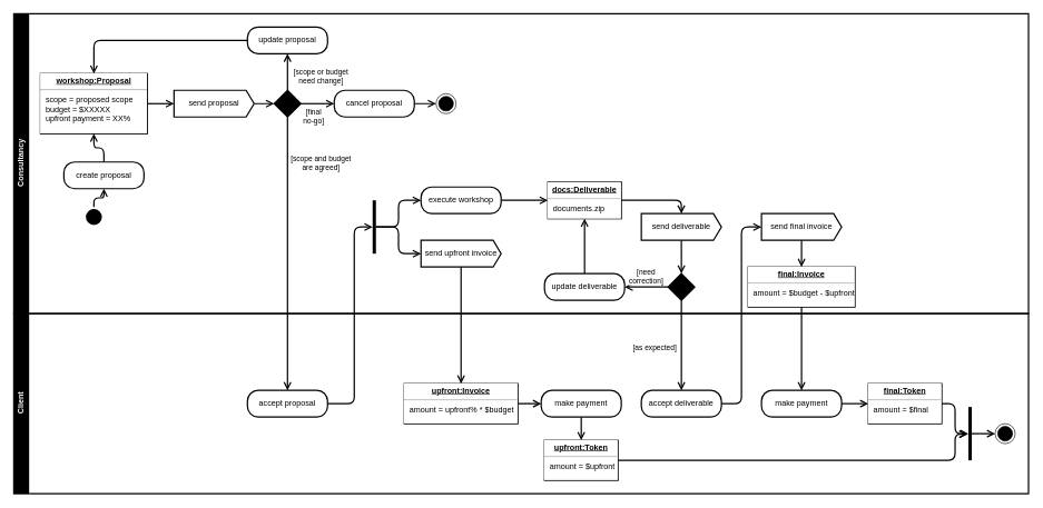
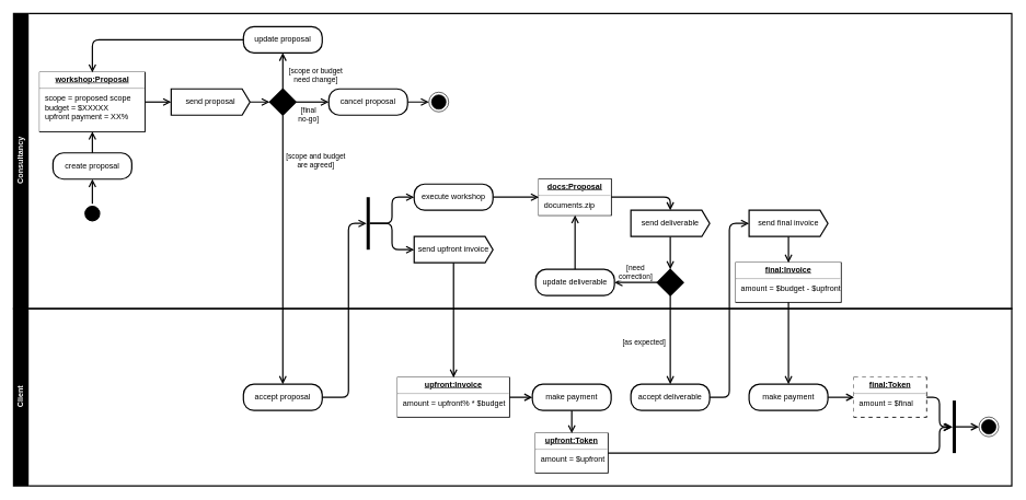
  <mxCell id="0" />
  <mxCell id="1" parent="0" />
  <mxCell id="2" value="Consultancy" style="swimlane;html=1;horizontal=0;swimlaneLine=0;strokeWidth=2;fillColor=#000000;labelBackgroundColor=#000000;fontColor=#FFFFFF;" vertex="1" parent="1"><mxGeometry x="20" y="20" width="1520" height="450" as="geometry" /></mxCell>
  <mxCell id="3" value="" style="ellipse;html=1;shape=startState;strokeWidth=2;fillColor=#000000;" vertex="1" parent="2"><mxGeometry x="105" y="290" width="30" height="30" as="geometry" /></mxCell>
  <mxCell id="4" value="" style="edgeStyle=orthogonalEdgeStyle;html=1;verticalAlign=bottom;endArrow=open;endSize=8;strokeWidth=2;" edge="1" source="3" parent="2" target="5"><mxGeometry relative="1" as="geometry"><mxPoint x="180" y="135" as="targetPoint" /></mxGeometry></mxCell>
- <mxCell id="5" value="create proposal" style="rounded=1;whiteSpace=wrap;html=1;arcSize=40;strokeWidth=2;" vertex="1" parent="2"><mxGeometry x="75" y="222.5" width="120" height="40" as="geometry" /></mxCell>
+ <mxCell id="5" value="create proposal" style="rounded=1;whiteSpace=wrap;html=1;arcSize=40;strokeWidth=2;" vertex="1" parent="2"><mxGeometry x="60" y="212.5" width="120" height="40" as="geometry" /></mxCell>
  <mxCell id="6" value="" style="edgeStyle=orthogonalEdgeStyle;html=1;verticalAlign=bottom;endArrow=open;endSize=8;strokeWidth=2;entryX=0.5;entryY=1;entryDx=0;entryDy=0;" edge="1" source="5" parent="2" target="8"><mxGeometry relative="1" as="geometry"><mxPoint x="250" y="135" as="targetPoint" /></mxGeometry></mxCell>
  <mxCell id="7" style="edgeStyle=orthogonalEdgeStyle;rounded=1;orthogonalLoop=1;jettySize=auto;html=1;strokeWidth=2;fontColor=#000000;verticalAlign=bottom;endArrow=open;endSize=8;entryX=0;entryY=0.5;entryDx=0;entryDy=0;entryPerimeter=0;" edge="1" parent="2" source="8" target="27"><mxGeometry relative="1" as="geometry"><mxPoint x="240" y="135" as="targetPoint" /></mxGeometry></mxCell>
  <mxCell id="8" value="&lt;p style=&quot;margin: 0px ; margin-top: 4px ; text-align: center ; text-decoration: underline&quot;&gt;&lt;b&gt;workshop:Proposal&lt;/b&gt;&lt;/p&gt;&lt;hr&gt;&lt;p style=&quot;margin: 0px ; margin-left: 8px&quot;&gt;scope = proposed scope&lt;br&gt;budget = $XXXXX&lt;br&gt;upfront payment = XX%&lt;/p&gt;" style="verticalAlign=top;align=left;overflow=fill;fontSize=12;fontFamily=Helvetica;html=1;labelBackgroundColor=#FFFFFF;strokeWidth=2;" vertex="1" parent="2"><mxGeometry x="40" y="90" width="160" height="90" as="geometry" /></mxCell>
  <mxCell id="9" value="[final&lt;br&gt;no-go]" style="edgeStyle=orthogonalEdgeStyle;rounded=1;orthogonalLoop=1;jettySize=auto;html=1;entryX=0;entryY=0.5;entryDx=0;entryDy=0;strokeWidth=2;fontColor=#000000;verticalAlign=bottom;labelBackgroundColor=#ffffff;endArrow=open;endSize=8;" edge="1" parent="2" source="10" target="15"><mxGeometry x="-0.226" y="-35" relative="1" as="geometry"><mxPoint as="offset" /></mxGeometry></mxCell>
  <mxCell id="10" value="" style="shape=rhombus;html=1;verticalLabelPosition=bottom;verticalAlignment=top;labelBackgroundColor=#FFFFFF;strokeWidth=2;fillColor=#000000;fontColor=#000000;" vertex="1" parent="2"><mxGeometry x="390" y="115" width="40" height="40" as="geometry" /></mxCell>
  <mxCell id="11" value="[scope or budget&lt;br&gt;need change]" style="edgeStyle=elbowEdgeStyle;html=1;elbow=vertical;verticalAlign=bottom;endArrow=open;rounded=1;labelBackgroundColor=#ffffff;endSize=8;strokeWidth=2;fontColor=#000000;entryX=0.5;entryY=1;entryDx=0;entryDy=0;" edge="1" source="10" parent="2" target="13"><mxGeometry x="-0.818" y="-50" relative="1" as="geometry"><mxPoint x="640" y="135" as="targetPoint" /><mxPoint as="offset" /></mxGeometry></mxCell>
  <mxCell id="12" style="edgeStyle=orthogonalEdgeStyle;rounded=1;orthogonalLoop=1;jettySize=auto;html=1;strokeWidth=2;fontColor=#000000;verticalAlign=bottom;endArrow=open;endSize=8;" edge="1" parent="2" source="13" target="8"><mxGeometry relative="1" as="geometry"><Array as="points"><mxPoint x="120" y="40" /></Array></mxGeometry></mxCell>
  <mxCell id="13" value="update proposal" style="rounded=1;whiteSpace=wrap;html=1;arcSize=40;strokeWidth=2;" vertex="1" parent="2"><mxGeometry x="350" y="20" width="120" height="40" as="geometry" /></mxCell>
  <mxCell id="14" style="edgeStyle=orthogonalEdgeStyle;rounded=1;orthogonalLoop=1;jettySize=auto;html=1;strokeWidth=2;fontColor=#000000;verticalAlign=bottom;labelBackgroundColor=#ffffff;endArrow=open;endSize=8;" edge="1" parent="2" source="15" target="16"><mxGeometry relative="1" as="geometry" /></mxCell>
  <mxCell id="15" value="cancel proposal" style="rounded=1;whiteSpace=wrap;html=1;arcSize=40;strokeWidth=2;" vertex="1" parent="2"><mxGeometry x="480" y="115" width="120" height="40" as="geometry" /></mxCell>
  <mxCell id="16" value="" style="ellipse;html=1;shape=endState;fillColor=#000000;labelBackgroundColor=#FFFFFF;fontColor=#000000;" vertex="1" parent="2"><mxGeometry x="632.5" y="120" width="30" height="30" as="geometry" /></mxCell>
  <mxCell id="17" style="edgeStyle=orthogonalEdgeStyle;rounded=1;orthogonalLoop=1;jettySize=auto;html=1;entryX=0;entryY=0.5;entryDx=0;entryDy=0;strokeWidth=2;fontColor=#000000;verticalAlign=bottom;endArrow=open;endSize=8;entryPerimeter=0;" edge="1" parent="2" source="19" target="32"><mxGeometry relative="1" as="geometry"><mxPoint x="610" y="360" as="targetPoint" /></mxGeometry></mxCell>
  <mxCell id="18" style="edgeStyle=orthogonalEdgeStyle;rounded=1;orthogonalLoop=1;jettySize=auto;html=1;entryX=0;entryY=0.5;entryDx=0;entryDy=0;strokeWidth=2;fontColor=#000000;verticalAlign=bottom;endArrow=open;endSize=8;" edge="1" parent="2" source="19" target="21"><mxGeometry relative="1" as="geometry" /></mxCell>
  <mxCell id="19" value="" style="html=1;points=[];perimeter=orthogonalPerimeter;fillColor=#000000;strokeColor=none;labelBackgroundColor=#FFFFFF;fontColor=#000000;" vertex="1" parent="2"><mxGeometry x="537.5" y="280" width="5" height="80" as="geometry" /></mxCell>
  <mxCell id="20" style="edgeStyle=orthogonalEdgeStyle;rounded=1;orthogonalLoop=1;jettySize=auto;html=1;entryX=0;entryY=0.5;entryDx=0;entryDy=0;strokeWidth=2;fontColor=#000000;verticalAlign=bottom;endArrow=open;endSize=8;" edge="1" parent="2" source="21" target="23"><mxGeometry relative="1" as="geometry" /></mxCell>
  <mxCell id="21" value="execute workshop" style="rounded=1;whiteSpace=wrap;html=1;arcSize=40;strokeWidth=2;" vertex="1" parent="2"><mxGeometry x="610" y="260" width="120" height="40" as="geometry" /></mxCell>
  <mxCell id="22" style="edgeStyle=orthogonalEdgeStyle;rounded=1;orthogonalLoop=1;jettySize=auto;html=1;strokeWidth=2;fontColor=#000000;verticalAlign=bottom;endArrow=open;endSize=8;entryX=0.5;entryY=0;entryDx=0;entryDy=0;entryPerimeter=0;" edge="1" parent="2" source="23" target="29"><mxGeometry relative="1" as="geometry" /></mxCell>
- <mxCell id="23" value="&lt;p style=&quot;margin: 0px ; margin-top: 4px ; text-align: center ; text-decoration: underline&quot;&gt;&lt;b&gt;docs:Deliverable&lt;/b&gt;&lt;/p&gt;&lt;hr&gt;&lt;p style=&quot;margin: 0px ; margin-left: 8px&quot;&gt;documents.zip&lt;/p&gt;" style="verticalAlign=top;align=left;overflow=fill;fontSize=12;fontFamily=Helvetica;html=1;labelBackgroundColor=#FFFFFF;strokeWidth=2;" vertex="1" parent="2"><mxGeometry x="800" y="252.5" width="110" height="55" as="geometry" /></mxCell>
+ <mxCell id="23" value="&lt;p style=&quot;margin: 0px ; margin-top: 4px ; text-align: center ; text-decoration: underline&quot;&gt;&lt;b&gt;docs:Proposal&lt;/b&gt;&lt;/p&gt;&lt;hr&gt;&lt;p style=&quot;margin: 0px ; margin-left: 8px&quot;&gt;documents.zip&lt;/p&gt;" style="verticalAlign=top;align=left;overflow=fill;fontSize=12;fontFamily=Helvetica;html=1;labelBackgroundColor=#FFFFFF;strokeWidth=2;" vertex="1" parent="2"><mxGeometry x="800" y="252.5" width="110" height="55" as="geometry" /></mxCell>
  <mxCell id="24" value="[need&lt;br&gt;correction]" style="edgeStyle=orthogonalEdgeStyle;rounded=1;orthogonalLoop=1;jettySize=auto;html=1;strokeWidth=2;fontColor=#000000;verticalAlign=bottom;endArrow=open;endSize=8;" edge="1" parent="2" source="25" target="31"><mxGeometry relative="1" as="geometry" /></mxCell>
  <mxCell id="25" value="" style="shape=rhombus;html=1;verticalLabelPosition=bottom;verticalAlignment=top;labelBackgroundColor=#FFFFFF;strokeWidth=2;fillColor=#000000;fontColor=#000000;" vertex="1" parent="2"><mxGeometry x="980" y="390" width="40" height="40" as="geometry" /></mxCell>
  <mxCell id="26" style="edgeStyle=orthogonalEdgeStyle;rounded=1;orthogonalLoop=1;jettySize=auto;html=1;entryX=0;entryY=0.5;entryDx=0;entryDy=0;strokeWidth=2;fontColor=#000000;verticalAlign=bottom;endArrow=open;endSize=8;" edge="1" parent="2" source="27" target="10"><mxGeometry relative="1" as="geometry"><mxPoint x="360" y="135" as="sourcePoint" /></mxGeometry></mxCell>
  <mxCell id="27" value="send proposal" style="html=1;shape=mxgraph.sysml.sendSigAct;strokeWidth=2;whiteSpace=wrap;align=center;labelBackgroundColor=#FFFFFF;fontColor=#000000;fillColor=#FFFFFF;" vertex="1" parent="2"><mxGeometry x="240" y="115" width="120" height="40" as="geometry" /></mxCell>
  <mxCell id="28" style="edgeStyle=orthogonalEdgeStyle;rounded=1;orthogonalLoop=1;jettySize=auto;html=1;strokeWidth=2;fontColor=#000000;verticalAlign=bottom;endArrow=open;endSize=8;" edge="1" parent="2" source="29" target="25"><mxGeometry relative="1" as="geometry" /></mxCell>
  <mxCell id="29" value="send deliverable" style="html=1;shape=mxgraph.sysml.sendSigAct;strokeWidth=2;whiteSpace=wrap;align=center;labelBackgroundColor=#FFFFFF;fontColor=#000000;fillColor=#FFFFFF;" vertex="1" parent="2"><mxGeometry x="940" y="300" width="120" height="40" as="geometry" /></mxCell>
  <mxCell id="30" style="edgeStyle=orthogonalEdgeStyle;rounded=1;orthogonalLoop=1;jettySize=auto;html=1;strokeWidth=2;fontColor=#000000;verticalAlign=bottom;endArrow=open;endSize=8;" edge="1" parent="2" source="31" target="23"><mxGeometry relative="1" as="geometry" /></mxCell>
  <mxCell id="31" value="update deliverable" style="rounded=1;whiteSpace=wrap;html=1;arcSize=40;strokeWidth=2;" vertex="1" parent="2"><mxGeometry x="795" y="390" width="120" height="40" as="geometry" /></mxCell>
  <mxCell id="32" value="send upfront invoice" style="html=1;shape=mxgraph.sysml.sendSigAct;strokeWidth=2;whiteSpace=wrap;align=center;labelBackgroundColor=#FFFFFF;fontColor=#000000;fillColor=#FFFFFF;" vertex="1" parent="2"><mxGeometry x="610" y="340" width="120" height="40" as="geometry" /></mxCell>
  <mxCell id="33" value="send final invoice" style="html=1;shape=mxgraph.sysml.sendSigAct;strokeWidth=2;whiteSpace=wrap;align=center;labelBackgroundColor=#FFFFFF;fontColor=#000000;fillColor=#FFFFFF;" vertex="1" parent="2"><mxGeometry x="1120" y="300" width="120" height="40" as="geometry" /></mxCell>
  <mxCell id="34" value="&lt;p style=&quot;margin: 0px ; margin-top: 4px ; text-align: center ; text-decoration: underline&quot;&gt;&lt;b&gt;final:Invoice&lt;/b&gt;&lt;/p&gt;&lt;hr&gt;&lt;p style=&quot;margin: 0px ; margin-left: 8px&quot;&gt;amount = $budget - $upfront&lt;br&gt;&lt;br&gt;&lt;/p&gt;" style="verticalAlign=top;align=left;overflow=fill;fontSize=12;fontFamily=Helvetica;html=1;labelBackgroundColor=#FFFFFF;strokeWidth=2;" vertex="1" parent="2"><mxGeometry x="1100" y="380" width="160" height="60" as="geometry" /></mxCell>
  <mxCell id="35" style="edgeStyle=orthogonalEdgeStyle;rounded=1;orthogonalLoop=1;jettySize=auto;html=1;strokeWidth=2;fontColor=#000000;verticalAlign=bottom;endArrow=open;endSize=8;" edge="1" parent="2" source="33" target="34"><mxGeometry relative="1" as="geometry" /></mxCell>
  <mxCell id="36" value="Client" style="swimlane;html=1;horizontal=0;swimlaneLine=0;strokeWidth=2;fillColor=#000000;labelBackgroundColor=#000000;fontColor=#FFFFFF;" vertex="1" parent="1"><mxGeometry x="20" y="470" width="1520" height="270" as="geometry" /></mxCell>
  <mxCell id="37" value="accept proposal" style="rounded=1;whiteSpace=wrap;html=1;arcSize=40;strokeWidth=2;" vertex="1" parent="36"><mxGeometry x="350" y="115" width="120" height="40" as="geometry" /></mxCell>
  <mxCell id="38" style="edgeStyle=orthogonalEdgeStyle;rounded=1;orthogonalLoop=1;jettySize=auto;html=1;entryX=0;entryY=0.5;entryDx=0;entryDy=0;strokeWidth=2;fontColor=#000000;verticalAlign=bottom;endArrow=open;endSize=8;" edge="1" parent="36" source="39" target="40"><mxGeometry relative="1" as="geometry" /></mxCell>
  <mxCell id="39" value="&lt;p style=&quot;margin: 0px ; margin-top: 4px ; text-align: center ; text-decoration: underline&quot;&gt;&lt;b&gt;upfront:Invoice&lt;/b&gt;&lt;/p&gt;&lt;hr&gt;&lt;p style=&quot;margin: 0px ; margin-left: 8px&quot;&gt;amount = upfront% * $budget&lt;br&gt;&lt;br&gt;&lt;/p&gt;" style="verticalAlign=top;align=left;overflow=fill;fontSize=12;fontFamily=Helvetica;html=1;labelBackgroundColor=#FFFFFF;strokeWidth=2;fillColor=#e1d5e7;" vertex="1" parent="36"><mxGeometry x="585" y="105" width="170" height="60" as="geometry" /></mxCell>
  <mxCell id="40" value="make payment" style="rounded=1;whiteSpace=wrap;html=1;arcSize=40;strokeWidth=2;" vertex="1" parent="36"><mxGeometry x="790" y="115" width="120" height="40" as="geometry" /></mxCell>
  <mxCell id="41" value="accept deliverable" style="rounded=1;whiteSpace=wrap;html=1;arcSize=40;strokeWidth=2;" vertex="1" parent="36"><mxGeometry x="940" y="115" width="120" height="40" as="geometry" /></mxCell>
  <mxCell id="42" style="edgeStyle=orthogonalEdgeStyle;rounded=1;orthogonalLoop=1;jettySize=auto;html=1;strokeWidth=2;fontColor=#000000;verticalAlign=bottom;endArrow=open;endSize=8;entryX=-0.32;entryY=0.51;entryDx=0;entryDy=0;entryPerimeter=0;" edge="1" parent="36" source="43" target="50"><mxGeometry relative="1" as="geometry"><Array as="points"><mxPoint x="1410" y="220" /><mxPoint x="1410" y="181" /></Array></mxGeometry></mxCell>
  <mxCell id="43" value="&lt;p style=&quot;margin: 0px ; margin-top: 4px ; text-align: center ; text-decoration: underline&quot;&gt;&lt;b&gt;upfront:Token&lt;/b&gt;&lt;/p&gt;&lt;hr&gt;&lt;p style=&quot;margin: 0px ; margin-left: 8px&quot;&gt;amount = $upfront&lt;/p&gt;" style="verticalAlign=top;align=left;overflow=fill;fontSize=12;fontFamily=Helvetica;html=1;labelBackgroundColor=#FFFFFF;strokeWidth=2;" vertex="1" parent="36"><mxGeometry x="795" y="190" width="110" height="60" as="geometry" /></mxCell>
  <mxCell id="44" style="edgeStyle=orthogonalEdgeStyle;rounded=1;orthogonalLoop=1;jettySize=auto;html=1;strokeWidth=2;fontColor=#000000;verticalAlign=bottom;endArrow=open;endSize=8;" edge="1" parent="36" source="40" target="43"><mxGeometry relative="1" as="geometry" /></mxCell>
  <mxCell id="45" style="edgeStyle=orthogonalEdgeStyle;rounded=1;orthogonalLoop=1;jettySize=auto;html=1;entryX=0;entryY=0.5;entryDx=0;entryDy=0;strokeWidth=2;fontColor=#000000;verticalAlign=bottom;endArrow=open;endSize=8;" edge="1" parent="36" source="46" target="48"><mxGeometry relative="1" as="geometry" /></mxCell>
  <mxCell id="46" value="make payment" style="rounded=1;whiteSpace=wrap;html=1;arcSize=40;strokeWidth=2;" vertex="1" parent="36"><mxGeometry x="1120" y="115" width="120" height="40" as="geometry" /></mxCell>
  <mxCell id="47" style="edgeStyle=orthogonalEdgeStyle;rounded=1;orthogonalLoop=1;jettySize=auto;html=1;strokeWidth=2;fontColor=#000000;verticalAlign=bottom;endArrow=open;endSize=8;" edge="1" parent="36" source="48" target="50"><mxGeometry relative="1" as="geometry" /></mxCell>
- <mxCell id="48" value="&lt;p style=&quot;margin: 0px ; margin-top: 4px ; text-align: center ; text-decoration: underline&quot;&gt;&lt;b&gt;final:Token&lt;/b&gt;&lt;/p&gt;&lt;hr&gt;&lt;p style=&quot;margin: 0px ; margin-left: 8px&quot;&gt;amount = $final&lt;/p&gt;" style="verticalAlign=top;align=left;overflow=fill;fontSize=12;fontFamily=Helvetica;html=1;labelBackgroundColor=#FFFFFF;strokeWidth=2;" vertex="1" parent="36"><mxGeometry x="1280" y="105" width="110" height="60" as="geometry" /></mxCell>
+ <mxCell id="48" value="&lt;p style=&quot;margin: 0px ; margin-top: 4px ; text-align: center ; text-decoration: underline&quot;&gt;&lt;b&gt;final:Token&lt;/b&gt;&lt;/p&gt;&lt;hr&gt;&lt;p style=&quot;margin: 0px ; margin-left: 8px&quot;&gt;amount = $final&lt;/p&gt;" style="verticalAlign=top;align=left;overflow=fill;fontSize=12;fontFamily=Helvetica;html=1;labelBackgroundColor=#FFFFFF;strokeWidth=2;dashed=1;" vertex="1" parent="36"><mxGeometry x="1280" y="105" width="110" height="60" as="geometry" /></mxCell>
  <mxCell id="49" style="edgeStyle=orthogonalEdgeStyle;rounded=1;orthogonalLoop=1;jettySize=auto;html=1;strokeWidth=2;fontColor=#000000;verticalAlign=bottom;endArrow=open;endSize=8;" edge="1" parent="36" source="50" target="51"><mxGeometry relative="1" as="geometry" /></mxCell>
  <mxCell id="50" value="" style="html=1;points=[];perimeter=orthogonalPerimeter;fillColor=#000000;strokeColor=none;labelBackgroundColor=#FFFFFF;fontColor=#000000;" vertex="1" parent="36"><mxGeometry x="1430" y="140" width="5" height="80" as="geometry" /></mxCell>
  <mxCell id="51" value="" style="ellipse;html=1;shape=endState;fillColor=#000000;labelBackgroundColor=#FFFFFF;fontColor=#000000;" vertex="1" parent="36"><mxGeometry x="1470" y="165" width="30" height="30" as="geometry" /></mxCell>
  <mxCell id="52" value="[scope and budget&lt;br&gt;are agreed]" style="edgeStyle=elbowEdgeStyle;html=1;elbow=vertical;verticalAlign=bottom;endArrow=open;rounded=1;labelBackgroundColor=#ffffff;endSize=8;strokeWidth=2;fontColor=#000000;entryX=0.5;entryY=0;entryDx=0;entryDy=0;" edge="1" source="10" parent="1" target="37"><mxGeometry x="-0.585" y="50" relative="1" as="geometry"><mxPoint x="560" y="250" as="targetPoint" /><mxPoint as="offset" /></mxGeometry></mxCell>
  <mxCell id="53" style="edgeStyle=orthogonalEdgeStyle;rounded=1;orthogonalLoop=1;jettySize=auto;html=1;strokeWidth=2;fontColor=#000000;verticalAlign=bottom;labelBackgroundColor=#ffffff;endArrow=open;endSize=8;" edge="1" parent="1" source="37" target="19"><mxGeometry relative="1" as="geometry"><Array as="points"><mxPoint x="530" y="605" /><mxPoint x="530" y="340" /></Array></mxGeometry></mxCell>
  <mxCell id="54" style="edgeStyle=orthogonalEdgeStyle;rounded=1;orthogonalLoop=1;jettySize=auto;html=1;entryX=0.5;entryY=0;entryDx=0;entryDy=0;strokeWidth=2;fontColor=#000000;verticalAlign=bottom;endArrow=open;endSize=8;" edge="1" parent="1" source="32" target="39"><mxGeometry relative="1" as="geometry"><mxPoint x="690" y="400" as="sourcePoint" /></mxGeometry></mxCell>
  <mxCell id="55" value="[as expected]" style="edgeStyle=orthogonalEdgeStyle;rounded=1;orthogonalLoop=1;jettySize=auto;html=1;entryX=0.5;entryY=0;entryDx=0;entryDy=0;strokeWidth=2;fontColor=#000000;verticalAlign=bottom;endArrow=open;endSize=8;" edge="1" parent="1" source="25" target="41"><mxGeometry x="0.185" y="-40" relative="1" as="geometry"><mxPoint as="offset" /></mxGeometry></mxCell>
  <mxCell id="56" style="edgeStyle=orthogonalEdgeStyle;rounded=1;orthogonalLoop=1;jettySize=auto;html=1;entryX=0;entryY=0.5;entryDx=0;entryDy=0;entryPerimeter=0;strokeWidth=2;fontColor=#000000;verticalAlign=bottom;endArrow=open;endSize=8;" edge="1" parent="1" source="41" target="33"><mxGeometry relative="1" as="geometry" /></mxCell>
  <mxCell id="57" style="edgeStyle=orthogonalEdgeStyle;rounded=1;orthogonalLoop=1;jettySize=auto;html=1;entryX=0.5;entryY=0;entryDx=0;entryDy=0;strokeWidth=2;fontColor=#000000;verticalAlign=bottom;endArrow=open;endSize=8;" edge="1" parent="1" source="34" target="46"><mxGeometry relative="1" as="geometry" /></mxCell>
